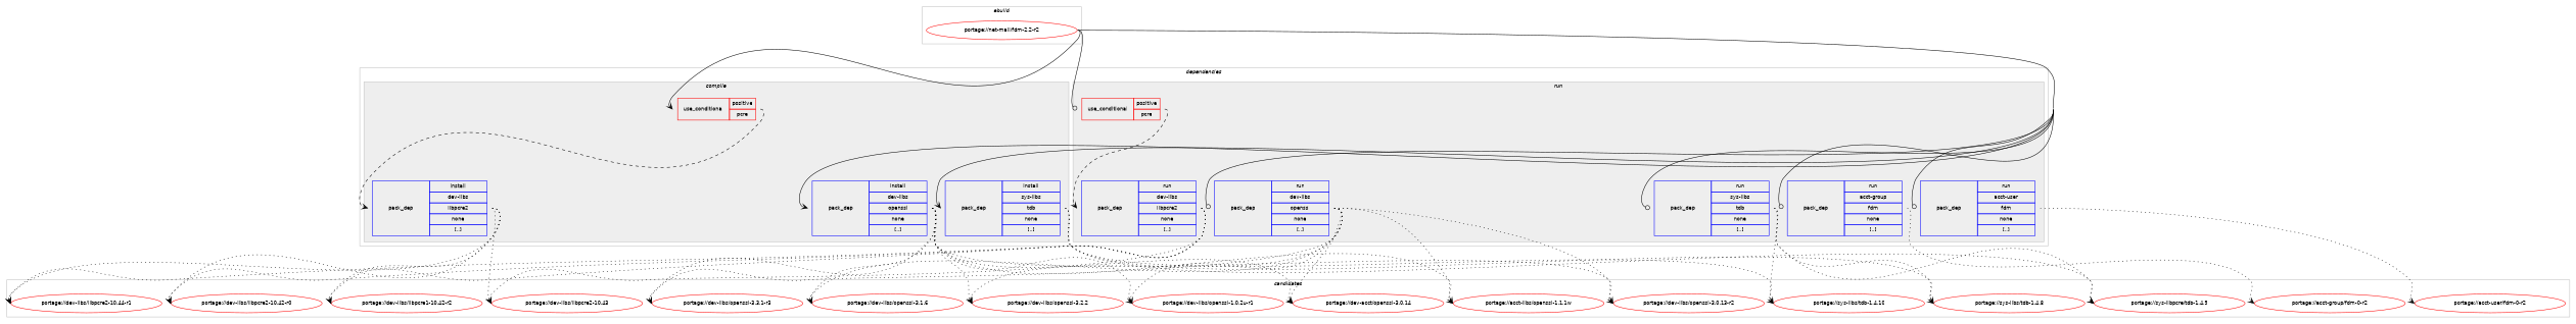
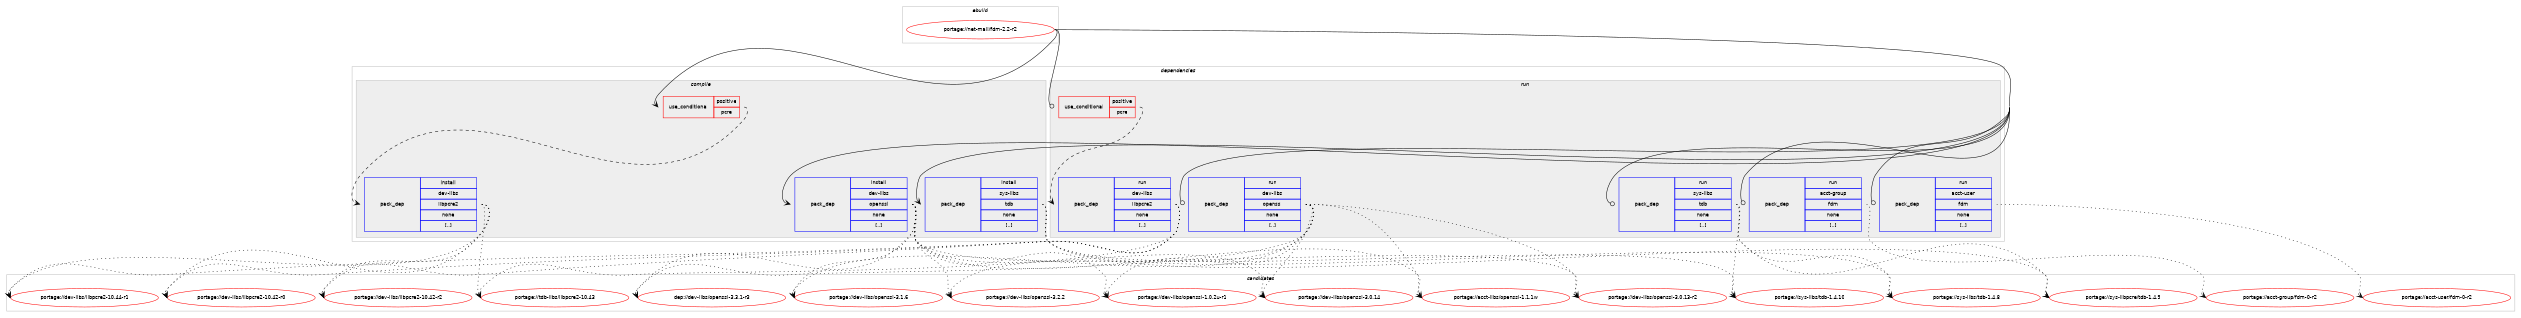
  digraph {
    compound=true
    concentrate=true
    fontname=Helvetica
    fontsize=10
    newrank=true
    rankdir=TB
    ranksep=1.5
    node [color=red fontname=Helvetica fontsize=10]
    edge [arrowhead=vee headport=w style=dotted tailport=e weight=100]
    n1 [label="portage://net-mail/fdm-2.2-r2" width=4]
    n2 [color=blue label=<<TABLE BORDER="0" CELLBORDER="1" CELLSPACING="0" CELLPADDING="4" WIDTH="220"><TR><TD ROWSPAN="6" CELLPADDING="30">pack_dep</TD></TR><TR><TD WIDTH="110">install</TD></TR><TR><TD>dev-libs</TD></TR><TR><TD>libpcre2</TD></TR><TR><TD>none</TD></TR><TR><TD>[,,]</TD></TR></TABLE>> shape=none]
    n3 [label=<<TABLE BORDER="0" CELLBORDER="1" CELLSPACING="0" CELLPADDING="4"><TR><TD ROWSPAN="3" CELLPADDING="10">use_conditional</TD></TR><TR><TD>positive</TD></TR><TR><TD>pcre</TD></TR></TABLE>> shape=none]
    n4 [color=blue label=<<TABLE BORDER="0" CELLBORDER="1" CELLSPACING="0" CELLPADDING="4" WIDTH="220"><TR><TD ROWSPAN="6" CELLPADDING="30">pack_dep</TD></TR><TR><TD WIDTH="110">install</TD></TR><TR><TD>dev-libs</TD></TR><TR><TD>openssl</TD></TR><TR><TD>none</TD></TR><TR><TD>[,,]</TD></TR></TABLE>> shape=none]
    n5 [color=blue label=<<TABLE BORDER="0" CELLBORDER="1" CELLSPACING="0" CELLPADDING="4" WIDTH="220"><TR><TD ROWSPAN="6" CELLPADDING="30">pack_dep</TD></TR><TR><TD WIDTH="110">install</TD></TR><TR><TD>sys-libs</TD></TR><TR><TD>tdb</TD></TR><TR><TD>none</TD></TR><TR><TD>[,,]</TD></TR></TABLE>> shape=none]
    n6 [color=blue label=<<TABLE BORDER="0" CELLBORDER="1" CELLSPACING="0" CELLPADDING="4" WIDTH="220"><TR><TD ROWSPAN="6" CELLPADDING="30">pack_dep</TD></TR><TR><TD WIDTH="110">run</TD></TR><TR><TD>dev-libs</TD></TR><TR><TD>libpcre2</TD></TR><TR><TD>none</TD></TR><TR><TD>[,,]</TD></TR></TABLE>> shape=none]
    n7 [label=<<TABLE BORDER="0" CELLBORDER="1" CELLSPACING="0" CELLPADDING="4"><TR><TD ROWSPAN="3" CELLPADDING="10">use_conditional</TD></TR><TR><TD>positive</TD></TR><TR><TD>pcre</TD></TR></TABLE>> shape=none]
    n8 [color=blue label=<<TABLE BORDER="0" CELLBORDER="1" CELLSPACING="0" CELLPADDING="4" WIDTH="220"><TR><TD ROWSPAN="6" CELLPADDING="30">pack_dep</TD></TR><TR><TD WIDTH="110">run</TD></TR><TR><TD>acct-group</TD></TR><TR><TD>fdm</TD></TR><TR><TD>none</TD></TR><TR><TD>[,,]</TD></TR></TABLE>> shape=none]
    n9 [color=blue label=<<TABLE BORDER="0" CELLBORDER="1" CELLSPACING="0" CELLPADDING="4" WIDTH="220"><TR><TD ROWSPAN="6" CELLPADDING="30">pack_dep</TD></TR><TR><TD WIDTH="110">run</TD></TR><TR><TD>acct-user</TD></TR><TR><TD>fdm</TD></TR><TR><TD>none</TD></TR><TR><TD>[,,]</TD></TR></TABLE>> shape=none]
    n10 [color=blue label=<<TABLE BORDER="0" CELLBORDER="1" CELLSPACING="0" CELLPADDING="4" WIDTH="220"><TR><TD ROWSPAN="6" CELLPADDING="30">pack_dep</TD></TR><TR><TD WIDTH="110">run</TD></TR><TR><TD>dev-libs</TD></TR><TR><TD>openssl</TD></TR><TR><TD>none</TD></TR><TR><TD>[,,]</TD></TR></TABLE>> shape=none]
    n11 [color=blue label=<<TABLE BORDER="0" CELLBORDER="1" CELLSPACING="0" CELLPADDING="4" WIDTH="220"><TR><TD ROWSPAN="6" CELLPADDING="30">pack_dep</TD></TR><TR><TD WIDTH="110">run</TD></TR><TR><TD>sys-libs</TD></TR><TR><TD>tdb</TD></TR><TR><TD>none</TD></TR><TR><TD>[,,]</TD></TR></TABLE>> shape=none]
    n12 [label="portage://dev-libs/libpcre2-10.44-r1" width=4]
-   n13 [label="portage://dev-libs/libpcre2-10.43" width=4]
-   n14 [label="portage://dev-libs/libpcre1-10.42-r2" width=4]
+   n13 [label="portage://tdb-libs/libpcre2-10.43" width=4]
+   n14 [label="portage://dev-libs/libpcre2-10.42-r2" width=4]
    n15 [label="portage://dev-libs/libpcre2-10.42-r0" width=4]
-   n16 [label="portage://dev-libs/openssl-3.3.1-r3" width=4]
+   n16 [label="dep://dev-libs/openssl-3.3.1-r3" width=4]
    n17 [label="portage://dev-libs/openssl-3.2.2" width=4]
    n18 [label="portage://dev-libs/openssl-3.1.6" width=4]
-   n19 [label="portage://dev-acct/openssl-3.0.14" width=4]
+   n19 [label="portage://dev-libs/openssl-3.0.14" width=4]
    n20 [label="portage://dev-libs/openssl-3.0.13-r2" width=4]
    n21 [label="portage://acct-libs/openssl-1.1.1w" width=4]
    n22 [label="portage://dev-libs/openssl-1.0.2u-r1" width=4]
    n23 [label="portage://sys-libs/tdb-1.4.10" width=4]
    n24 [label="portage://sys-libpcre/tdb-1.4.9" width=4]
    n25 [label="portage://sys-libs/tdb-1.4.8" width=4]
    n26 [label="portage://acct-group/fdm-0-r2" width=4]
    n27 [label="portage://acct-user/fdm-0-r2" width=4]
    subgraph cluster_1 {
      color=gray
      label=<<i>ebuild</i>>
      n1
    }
    subgraph cluster_2 {
      color=gray
      label=<<i>dependencies</i>>
      subgraph cluster_3 {
        color=gray
        fillcolor="#eeeeee"
        label=<<i>compile</i>>
        style=filled
        subgraph sub_4 {
          color=gray
          fillcolor="#eeeeee"
          label=<<i>compile</i>>
          style=filled
          n3
          subgraph sub_5 {
            color=gray
            fillcolor="#eeeeee"
            label=<<i>compile</i>>
            style=filled
            n2
          }
        }
        subgraph sub_6 {
          color=gray
          fillcolor="#eeeeee"
          label=<<i>compile</i>>
          style=filled
          n4
        }
        subgraph sub_7 {
          color=gray
          fillcolor="#eeeeee"
          label=<<i>compile</i>>
          style=filled
          n5
        }
      }
      subgraph cluster_8 {
        color=gray
        fillcolor="#eeeeee"
        label=<<i>compile and run</i>>
        style=filled
      }
      subgraph cluster_9 {
        color=gray
        fillcolor="#eeeeee"
        label=<<i>run</i>>
        style=filled
        subgraph sub_10 {
          color=gray
          fillcolor="#eeeeee"
          label=<<i>run</i>>
          style=filled
          n7
          subgraph sub_11 {
            color=gray
            fillcolor="#eeeeee"
            label=<<i>run</i>>
            style=filled
            n6
          }
        }
        subgraph sub_12 {
          color=gray
          fillcolor="#eeeeee"
          label=<<i>run</i>>
          style=filled
          n8
        }
        subgraph sub_13 {
          color=gray
          fillcolor="#eeeeee"
          label=<<i>run</i>>
          style=filled
          n9
        }
        subgraph sub_14 {
          color=gray
          fillcolor="#eeeeee"
          label=<<i>run</i>>
          style=filled
          n10
        }
        subgraph sub_15 {
          color=gray
          fillcolor="#eeeeee"
          label=<<i>run</i>>
          style=filled
          n11
        }
      }
    }
    subgraph cluster_16 {
      color=gray
      label=<<i>candidates</i>>
      rank=same
      subgraph sub_17 {
        color=black
        label=<<i>candidates</i>>
        nodesep=1
        rank=same
        n12
        n13
        n14
        n15
      }
      subgraph sub_18 {
        color=black
        label=<<i>candidates</i>>
        nodesep=1
        rank=same
        n16
        n17
        n18
        n19
        n20
        n21
        n22
      }
      subgraph sub_19 {
        color=black
        label=<<i>candidates</i>>
        nodesep=1
        rank=same
        n23
        n24
        n25
      }
      subgraph sub_20 {
        color=black
        label=<<i>candidates</i>>
        nodesep=1
        rank=same
        n12
        n13
        n14
        n15
      }
      subgraph sub_21 {
        color=black
        label=<<i>candidates</i>>
        nodesep=1
        rank=same
        n26
      }
      subgraph sub_22 {
        color=black
        label=<<i>candidates</i>>
        nodesep=1
        rank=same
        n27
      }
      subgraph sub_23 {
        color=black
        label=<<i>candidates</i>>
        nodesep=1
        rank=same
        n16
        n17
        n18
        n19
        n20
        n21
        n22
      }
      subgraph sub_24 {
        color=black
        label=<<i>candidates</i>>
        nodesep=1
        rank=same
        n23
        n24
        n25
      }
    }
    n1 -> n3 [style=solid weight=20]
    n1 -> n4 [style=solid weight=20]
    n1 -> n5 [style=solid weight=20]
    n1 -> n7 [arrowhead=odot style=solid weight=20]
    n1 -> n8 [arrowhead=odot style=solid weight=20]
    n1 -> n9 [arrowhead=odot style=solid weight=20]
    n1 -> n10 [arrowhead=odot style=solid weight=20]
    n1 -> n11 [arrowhead=odot style=solid weight=20]
    n2 -> n12
    n2 -> n13
    n2 -> n14
    n2 -> n15
    n3 -> n2 [style=dashed weight=20]
    n4 -> n16
    n4 -> n17
    n4 -> n18
    n4 -> n19
    n4 -> n20
    n4 -> n21
    n4 -> n22
    n5 -> n23
    n5 -> n24
    n5 -> n25
    n6 -> n12
    n6 -> n13
    n6 -> n14
    n6 -> n15
    n7 -> n6 [style=dashed weight=20]
    n8 -> n26
    n9 -> n27
    n10 -> n16
    n10 -> n17
    n10 -> n18
    n10 -> n19
    n10 -> n20
    n10 -> n21
    n10 -> n22
    n11 -> n23
    n11 -> n24
    n11 -> n25
  }
